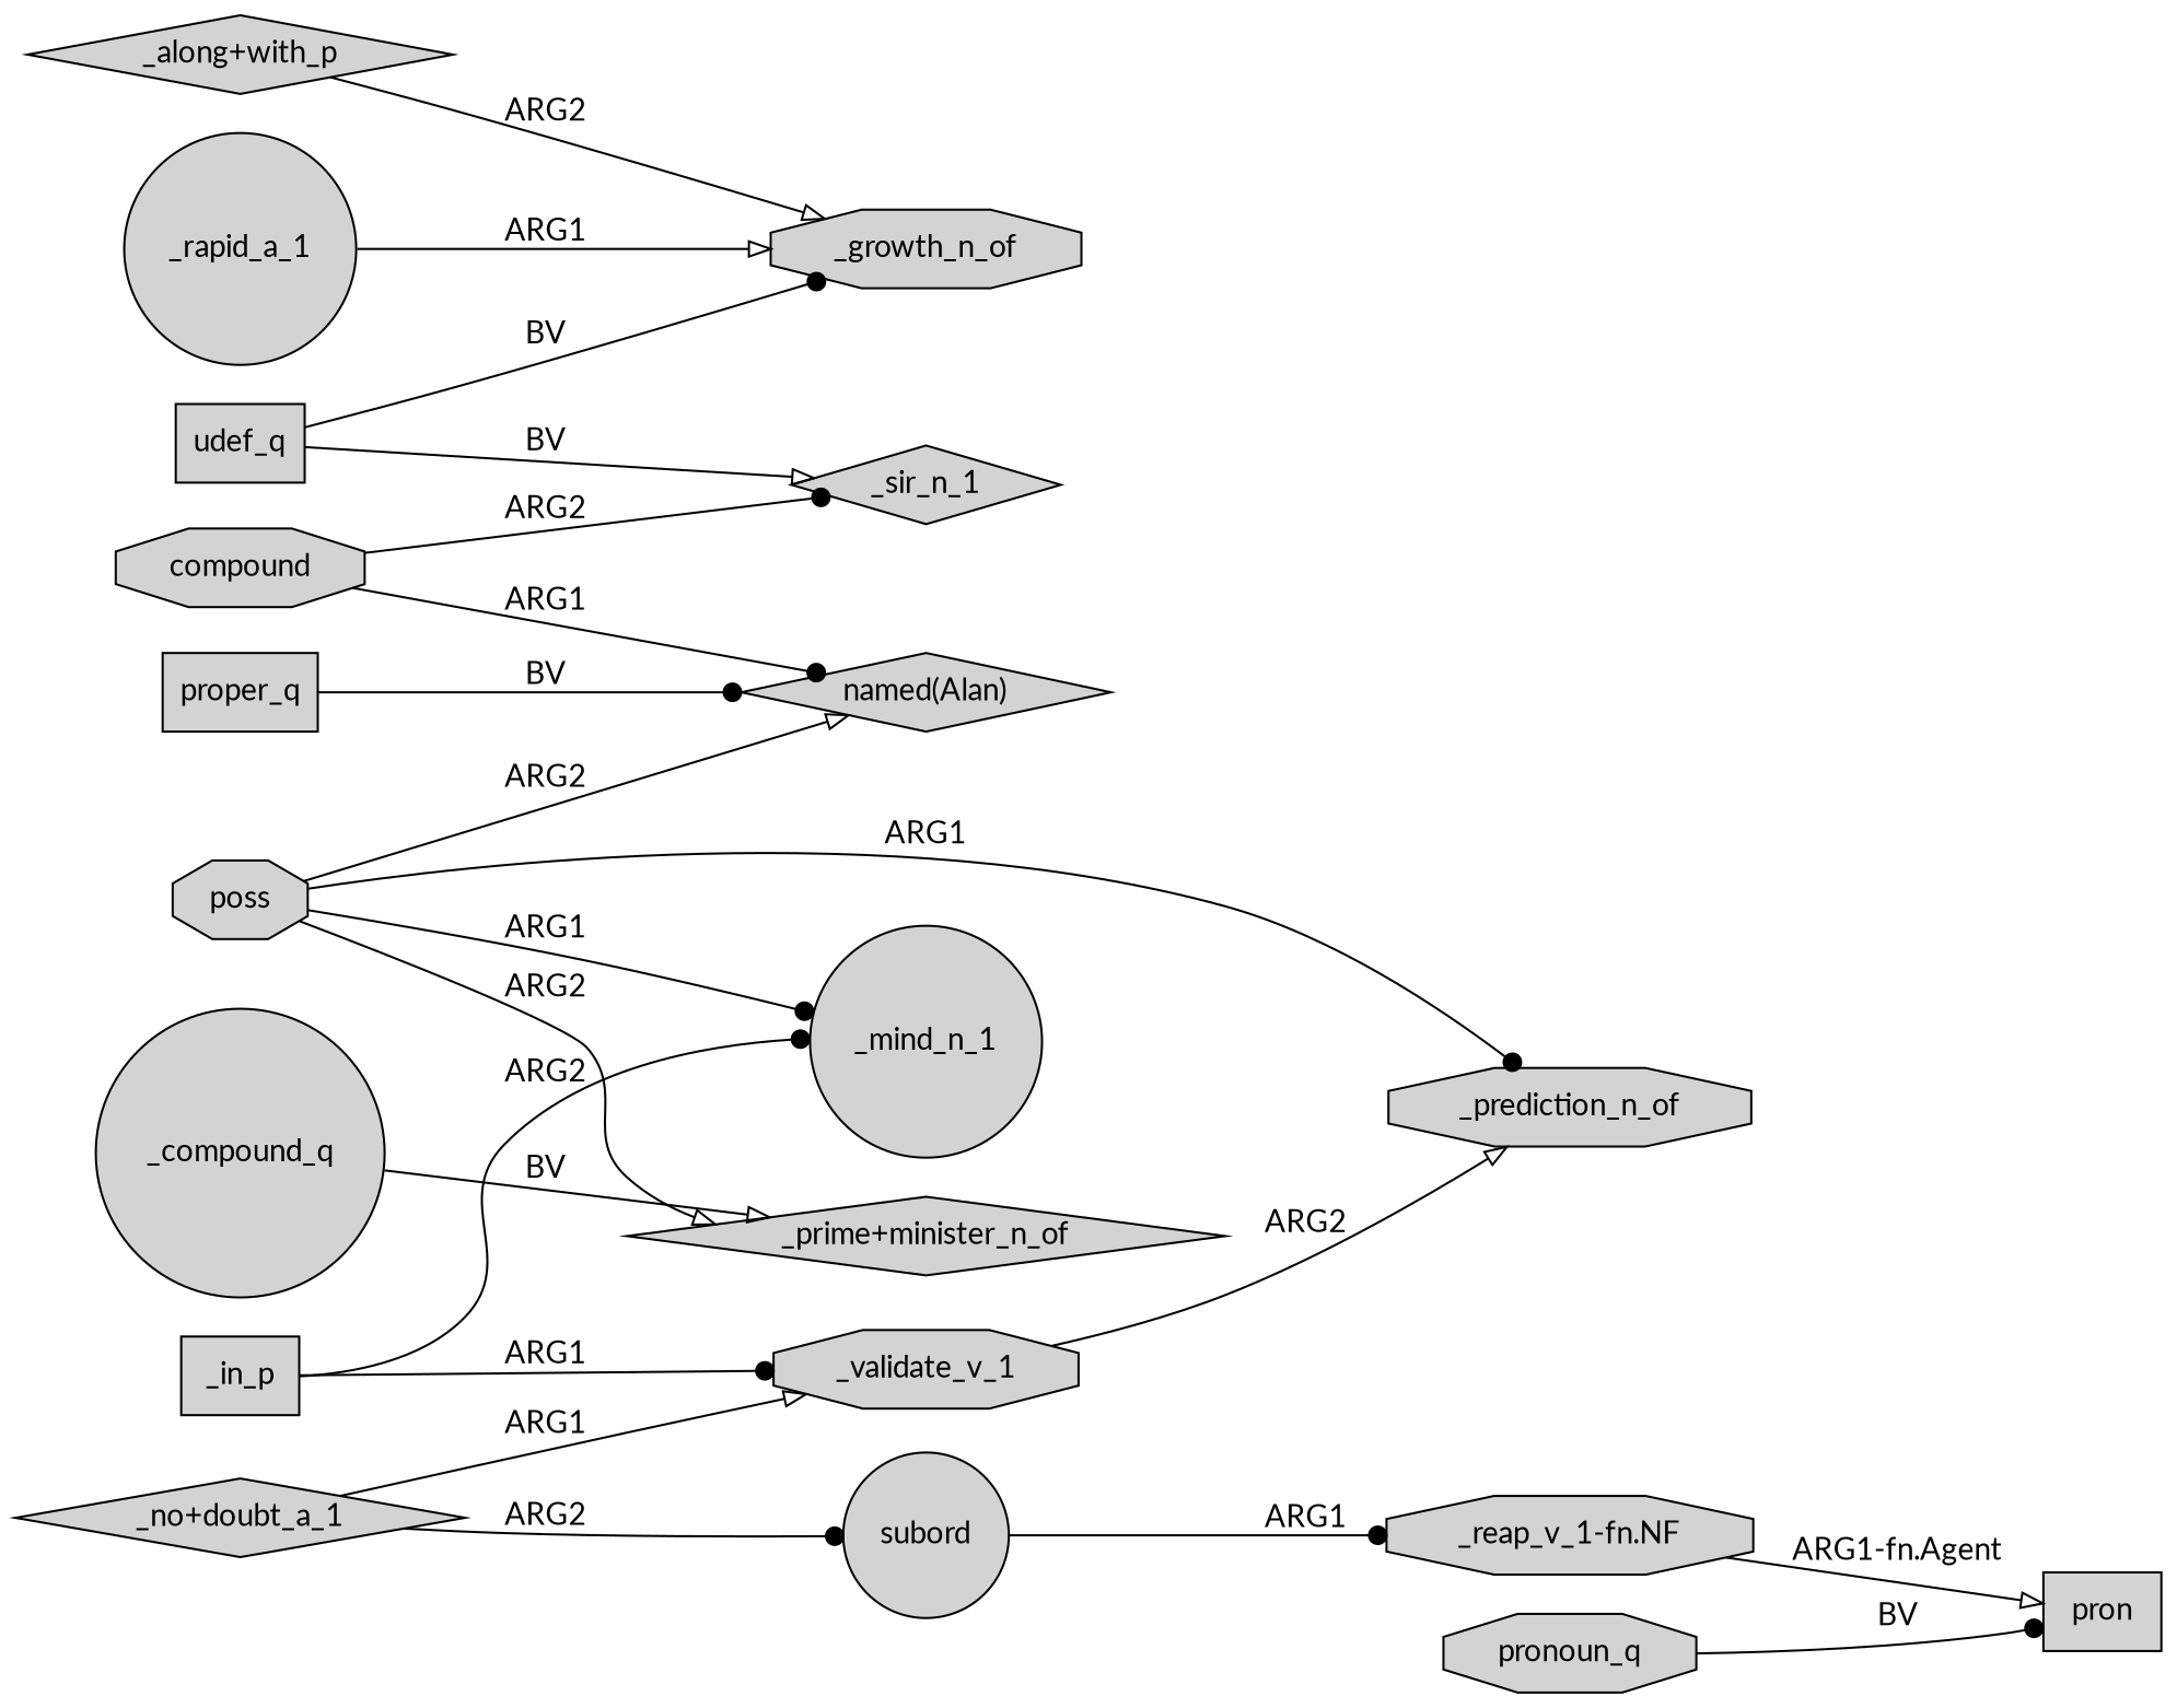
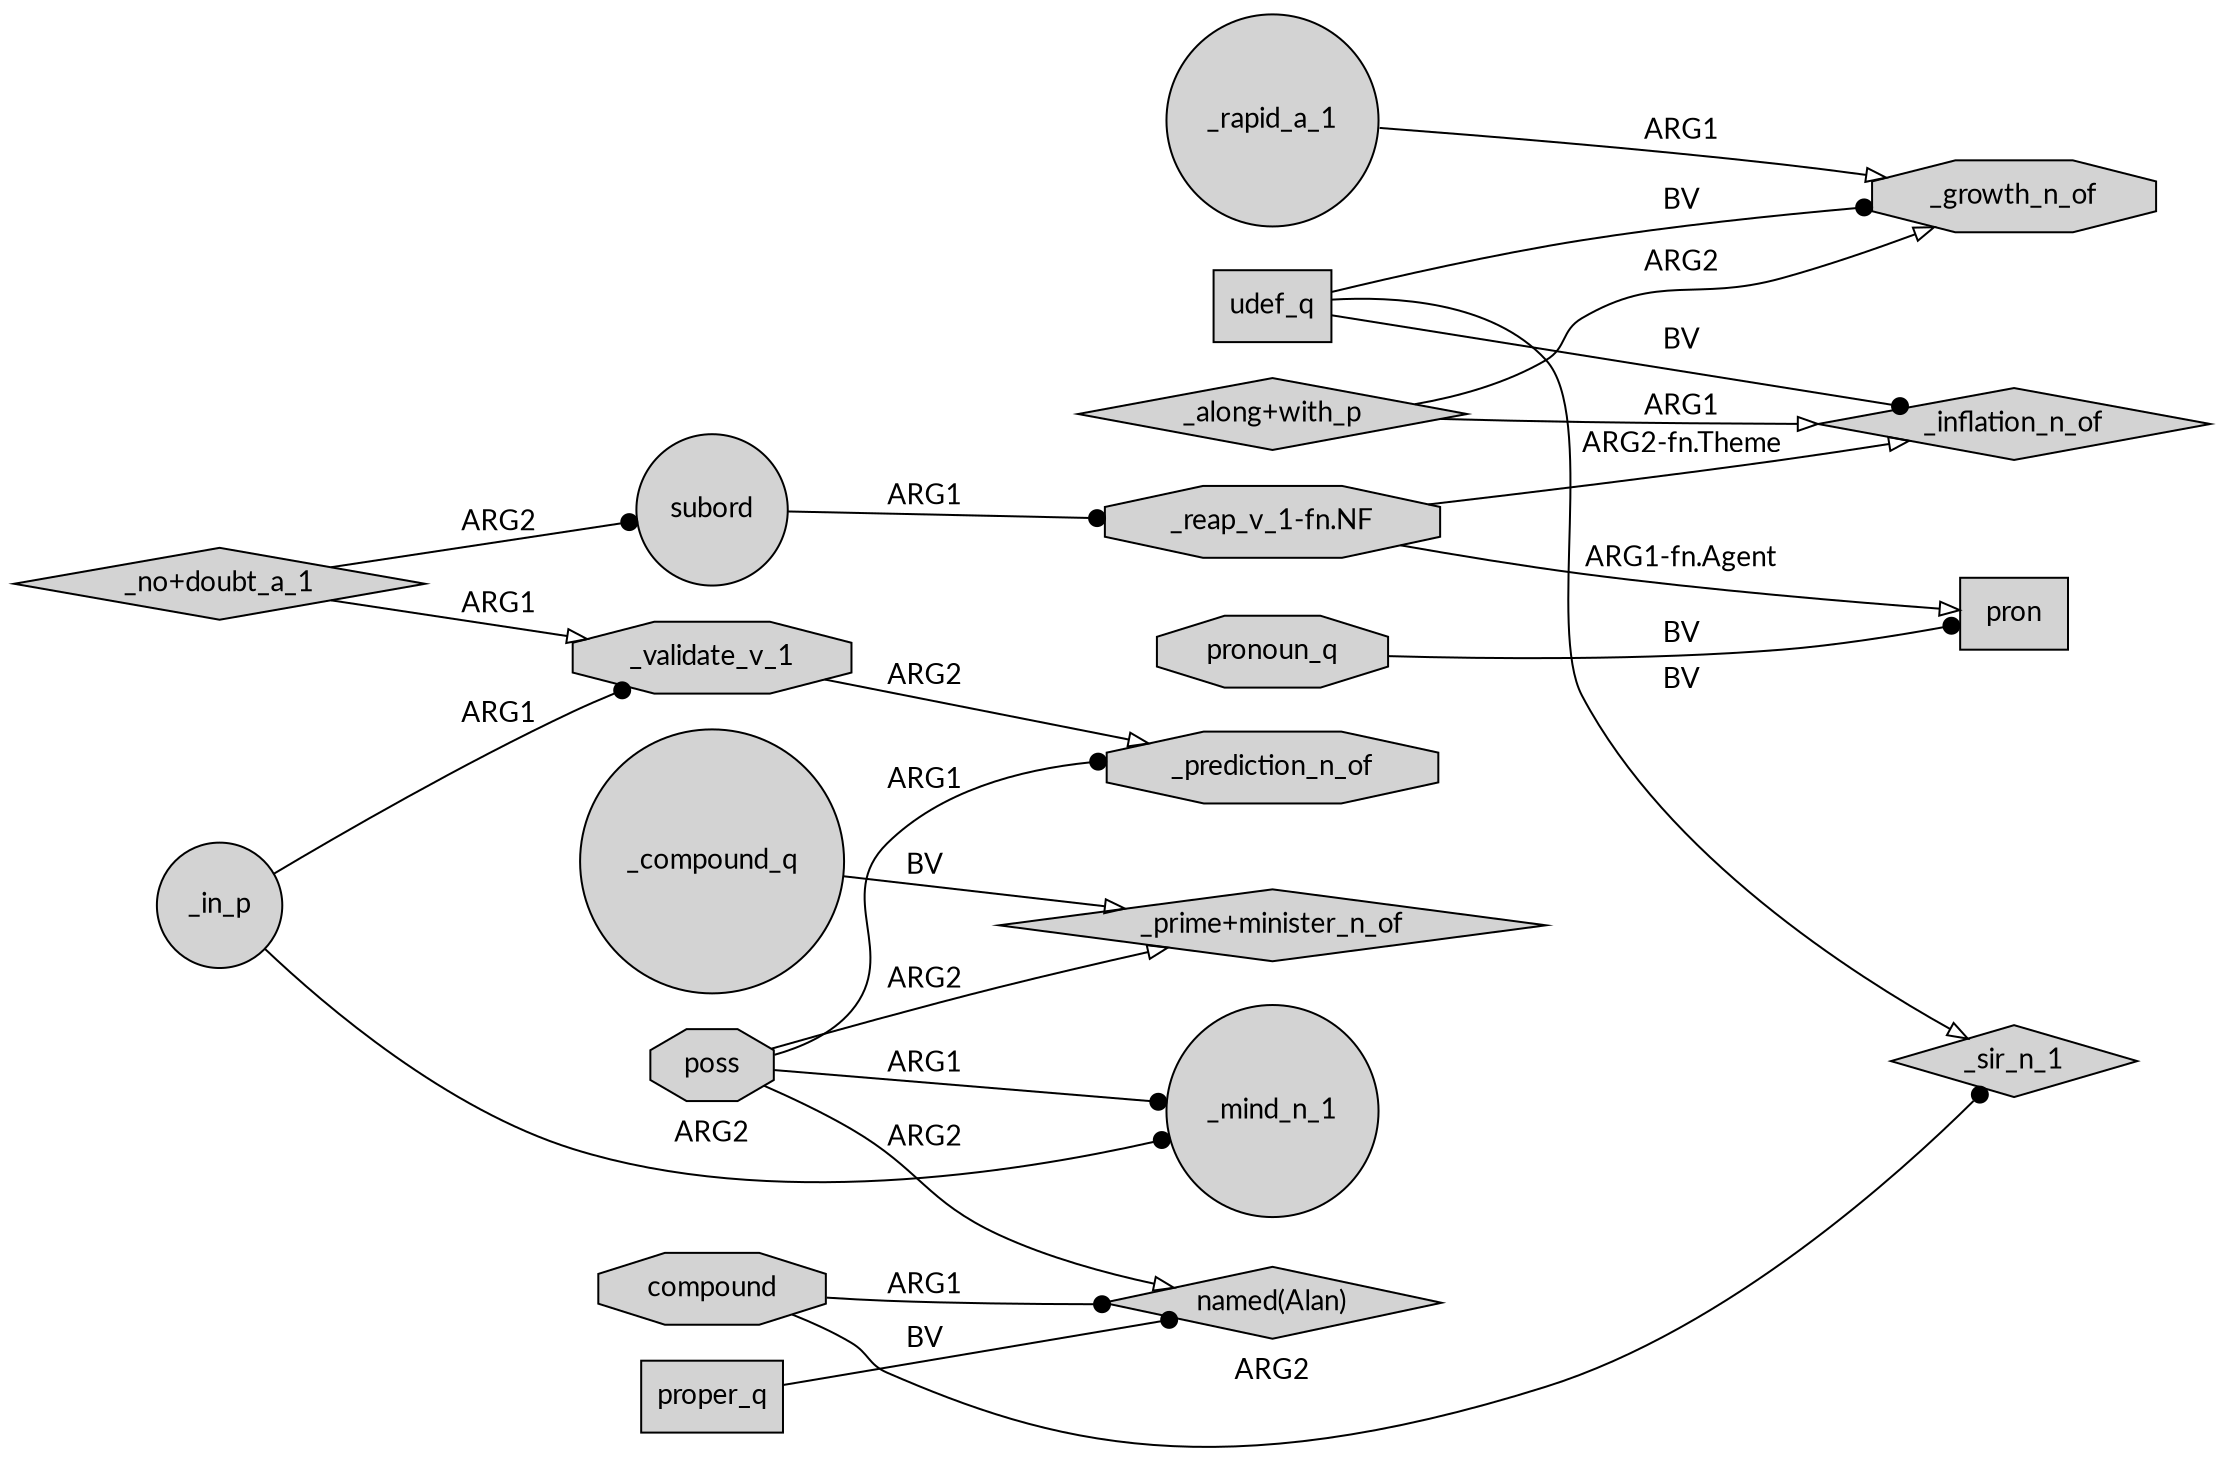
  digraph {
    fontname=Lato
    rankdir=LR
    node [fontname=Lato shape=octagon style=filled]
    edge [arrowhead=dot fontname=Lato]
    _rapid_a_1 [shape=circle]
    _growth_n_of
    udef_q [shape=box]
+   _inflation_n_of [shape=diamond]
    _sir_n_1 [shape=diamond]
    _validate_v_1
    _prediction_n_of
    subord [shape=circle]
    "_reap_v_1-fn.NF"
    pron [shape=box]
    "_no+doubt_a_1" [shape=diamond]
    n12 [label=_compound_q shape=circle]
    "_prime+minister_n_of" [shape=diamond]
-   _in_p [shape=box]
+   _in_p [shape=circle]
    _mind_n_1 [shape=circle]
    poss
    "named(Alan)" [shape=diamond]
    compound
    proper_q [shape=box]
    "_along+with_p" [shape=diamond]
    pronoun_q
    _rapid_a_1 -> _growth_n_of [arrowhead=onormal label=ARG1]
    udef_q -> _growth_n_of [label=BV]
+   udef_q -> _inflation_n_of [label=BV]
    udef_q -> _sir_n_1 [arrowhead=onormal label=BV]
    _validate_v_1 -> _prediction_n_of [arrowhead=onormal label=ARG2]
    subord -> "_reap_v_1-fn.NF" [label=ARG1]
+   "_reap_v_1-fn.NF" -> _inflation_n_of [arrowhead=onormal label="ARG2-fn.Theme"]
    "_reap_v_1-fn.NF" -> pron [arrowhead=onormal label="ARG1-fn.Agent"]
    "_no+doubt_a_1" -> _validate_v_1 [arrowhead=onormal label=ARG1]
    "_no+doubt_a_1" -> subord [label=ARG2]
    n12 -> "_prime+minister_n_of" [arrowhead=onormal label=BV]
    _in_p -> _validate_v_1 [label=ARG1]
    _in_p -> _mind_n_1 [label=ARG2]
    poss -> _prediction_n_of [label=ARG1]
    poss -> "_prime+minister_n_of" [arrowhead=onormal label=ARG2]
    poss -> _mind_n_1 [label=ARG1]
    poss -> "named(Alan)" [arrowhead=onormal label=ARG2]
    compound -> _sir_n_1 [label=ARG2]
    compound -> "named(Alan)" [label=ARG1]
    proper_q -> "named(Alan)" [label=BV]
    "_along+with_p" -> _growth_n_of [arrowhead=onormal label=ARG2]
+   "_along+with_p" -> _inflation_n_of [arrowhead=onormal label=ARG1]
    pronoun_q -> pron [label=BV]
  }
